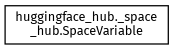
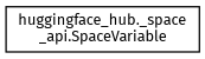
  digraph {
    rankdir=LR
    fontname="Fira Sans"
-   n1 [color=black fillcolor=white fontname="Fira Sans" fontsize=10 height=0.2 label="huggingface_hub._space\l_hub.SpaceVariable" shape=record style=filled width=0.4]
+   n1 [color=black fillcolor=white fontname="Fira Sans" fontsize=10 height=0.2 label="huggingface_hub._space\l_api.SpaceVariable" shape=record style=filled width=0.4]
  }
